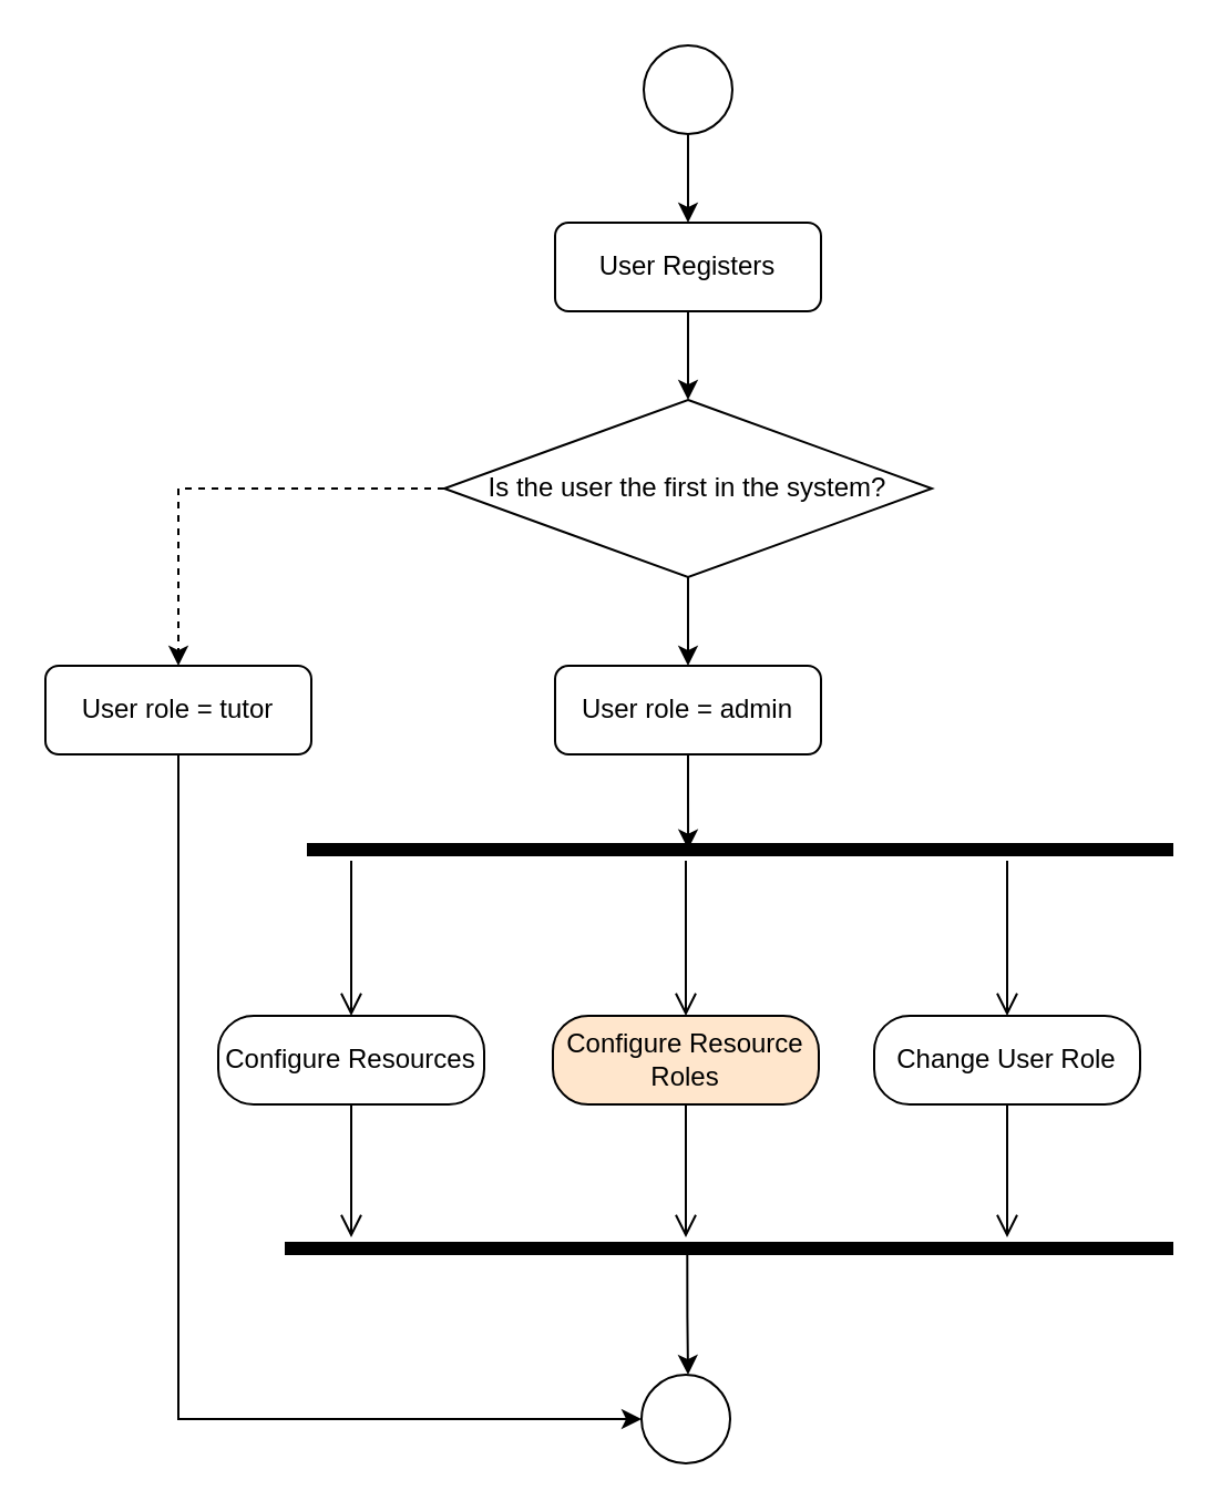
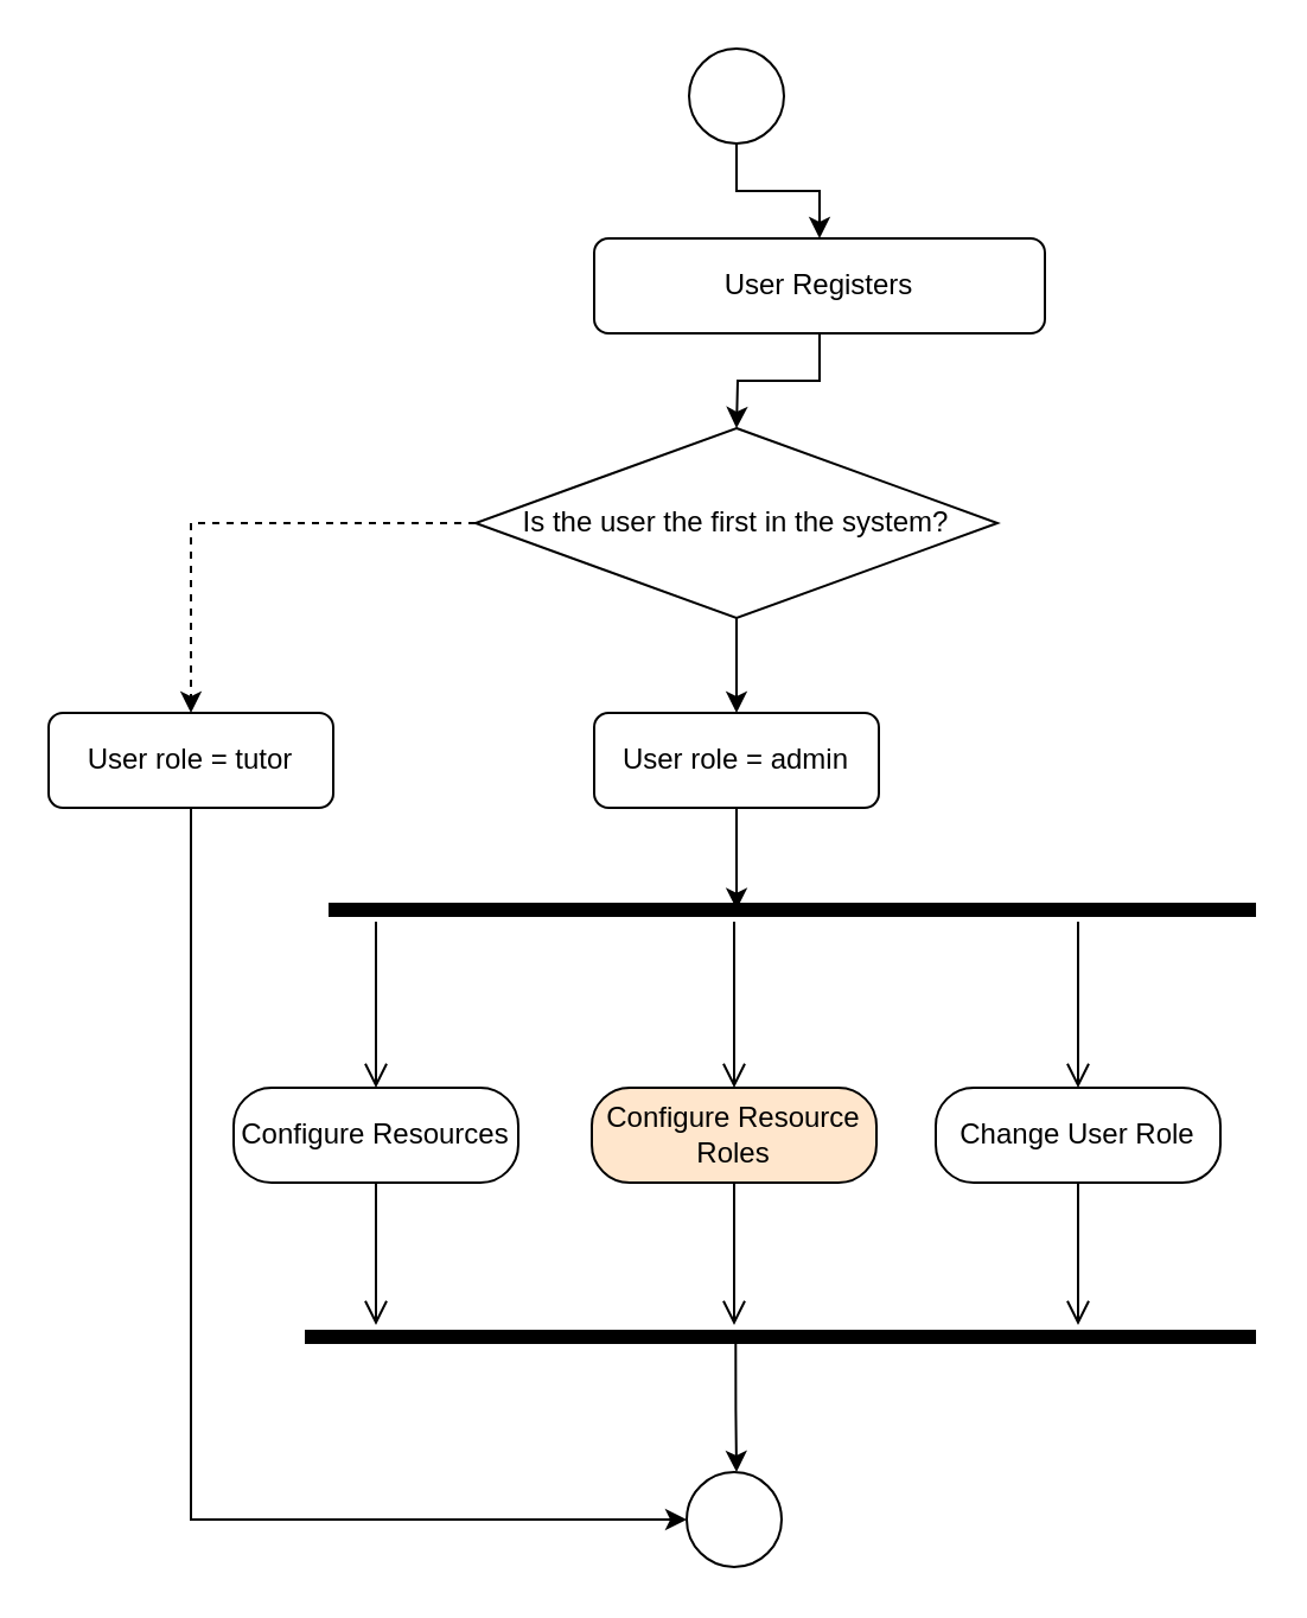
  <mxCell id="0" />
  <mxCell id="1" parent="0" />
  <mxCell id="2" style="edgeStyle=orthogonalEdgeStyle;rounded=0;orthogonalLoop=1;jettySize=auto;html=1;" parent="1" source="3" edge="1"><mxGeometry relative="1" as="geometry"><mxPoint x="310" y="180" as="targetPoint" /></mxGeometry></mxCell>
- <mxCell id="3" value="User Registers" style="rounded=1;whiteSpace=wrap;html=1;" parent="1" vertex="1"><mxGeometry x="250" y="100" width="120" height="40" as="geometry" /></mxCell>
+ <mxCell id="3" value="User Registers" style="rounded=1;whiteSpace=wrap;html=1;" parent="1" vertex="1"><mxGeometry x="250" y="100" width="190" height="40" as="geometry" /></mxCell>
  <mxCell id="4" style="edgeStyle=orthogonalEdgeStyle;rounded=0;orthogonalLoop=1;jettySize=auto;html=1;entryX=0.44;entryY=0.48;entryDx=0;entryDy=0;entryPerimeter=0;" parent="1" source="5" target="11" edge="1"><mxGeometry relative="1" as="geometry" /></mxCell>
  <mxCell id="5" value="User role = admin" style="rounded=1;whiteSpace=wrap;html=1;" parent="1" vertex="1"><mxGeometry x="250" y="300" width="120" height="40" as="geometry" /></mxCell>
  <mxCell id="6" style="edgeStyle=orthogonalEdgeStyle;rounded=0;orthogonalLoop=1;jettySize=auto;html=1;" parent="1" source="8" edge="1"><mxGeometry relative="1" as="geometry"><mxPoint x="310" y="300" as="targetPoint" /></mxGeometry></mxCell>
  <mxCell id="7" style="edgeStyle=orthogonalEdgeStyle;rounded=0;orthogonalLoop=1;jettySize=auto;html=1;exitX=0;exitY=0.5;exitDx=0;exitDy=0;entryX=0.5;entryY=0;entryDx=0;entryDy=0;dashed=1;" parent="1" source="8" target="10" edge="1"><mxGeometry relative="1" as="geometry" /></mxCell>
  <mxCell id="8" value="Is the user the first in the system?" style="rhombus;whiteSpace=wrap;html=1;" parent="1" vertex="1"><mxGeometry x="200" y="180" width="220" height="80" as="geometry" /></mxCell>
  <mxCell id="9" style="edgeStyle=orthogonalEdgeStyle;rounded=0;orthogonalLoop=1;jettySize=auto;html=1;exitX=0.5;exitY=1;exitDx=0;exitDy=0;entryX=0;entryY=0.5;entryDx=0;entryDy=0;" parent="1" source="10" target="23" edge="1"><mxGeometry relative="1" as="geometry" /></mxCell>
  <mxCell id="10" value="User role = tutor" style="rounded=1;whiteSpace=wrap;html=1;" parent="1" vertex="1"><mxGeometry x="20" y="300" width="120" height="40" as="geometry" /></mxCell>
  <mxCell id="11" value="" style="shape=line;html=1;strokeWidth=6;" parent="1" vertex="1"><mxGeometry x="138" y="378" width="391" height="10" as="geometry" /></mxCell>
  <mxCell id="12" value="" style="edgeStyle=orthogonalEdgeStyle;html=1;verticalAlign=bottom;endArrow=open;endSize=8;" parent="1" edge="1"><mxGeometry relative="1" as="geometry"><mxPoint x="309" y="458" as="targetPoint" /><mxPoint x="309" y="388" as="sourcePoint" /></mxGeometry></mxCell>
  <mxCell id="13" value="Configure Resource Roles" style="rounded=1;whiteSpace=wrap;html=1;arcSize=40;fillColor=#ffe6cc;" parent="1" vertex="1"><mxGeometry x="249" y="458" width="120" height="40" as="geometry" /></mxCell>
  <mxCell id="14" value="" style="edgeStyle=orthogonalEdgeStyle;html=1;verticalAlign=bottom;endArrow=open;endSize=8;" parent="1" source="13" edge="1"><mxGeometry relative="1" as="geometry"><mxPoint x="309" y="558" as="targetPoint" /></mxGeometry></mxCell>
  <mxCell id="15" style="edgeStyle=orthogonalEdgeStyle;rounded=0;orthogonalLoop=1;jettySize=auto;html=1;exitX=0.453;exitY=0.72;exitDx=0;exitDy=0;exitPerimeter=0;" parent="1" source="16" edge="1"><mxGeometry relative="1" as="geometry"><mxPoint x="310" y="620" as="targetPoint" /></mxGeometry></mxCell>
  <mxCell id="16" value="" style="shape=line;html=1;strokeWidth=6;" parent="1" vertex="1"><mxGeometry x="128" y="558" width="401" height="10" as="geometry" /></mxCell>
  <mxCell id="17" value="" style="edgeStyle=orthogonalEdgeStyle;html=1;verticalAlign=bottom;endArrow=open;endSize=8;" parent="1" edge="1"><mxGeometry relative="1" as="geometry"><mxPoint x="454" y="458" as="targetPoint" /><mxPoint x="454" y="388" as="sourcePoint" /></mxGeometry></mxCell>
  <mxCell id="18" value="Change User Role" style="rounded=1;whiteSpace=wrap;html=1;arcSize=40;" parent="1" vertex="1"><mxGeometry x="394" y="458" width="120" height="40" as="geometry" /></mxCell>
  <mxCell id="19" value="" style="edgeStyle=orthogonalEdgeStyle;html=1;verticalAlign=bottom;endArrow=open;endSize=8;" parent="1" source="18" edge="1"><mxGeometry relative="1" as="geometry"><mxPoint x="454" y="558" as="targetPoint" /></mxGeometry></mxCell>
  <mxCell id="20" value="" style="edgeStyle=orthogonalEdgeStyle;html=1;verticalAlign=bottom;endArrow=open;endSize=8;" parent="1" edge="1"><mxGeometry relative="1" as="geometry"><mxPoint x="158" y="458" as="targetPoint" /><mxPoint x="158" y="388" as="sourcePoint" /></mxGeometry></mxCell>
  <mxCell id="21" value="Configure Resources" style="rounded=1;whiteSpace=wrap;html=1;arcSize=40;" parent="1" vertex="1"><mxGeometry x="98" y="458" width="120" height="40" as="geometry" /></mxCell>
  <mxCell id="22" value="" style="edgeStyle=orthogonalEdgeStyle;html=1;verticalAlign=bottom;endArrow=open;endSize=8;" parent="1" source="21" edge="1"><mxGeometry relative="1" as="geometry"><mxPoint x="158" y="558" as="targetPoint" /></mxGeometry></mxCell>
  <mxCell id="23" value="" style="ellipse;whiteSpace=wrap;html=1;" parent="1" vertex="1"><mxGeometry x="289" y="620" width="40" height="40" as="geometry" /></mxCell>
  <mxCell id="24" style="edgeStyle=orthogonalEdgeStyle;rounded=0;orthogonalLoop=1;jettySize=auto;html=1;" parent="1" source="25" target="3" edge="1"><mxGeometry relative="1" as="geometry" /></mxCell>
  <mxCell id="25" value="" style="ellipse;whiteSpace=wrap;html=1;" parent="1" vertex="1"><mxGeometry x="290" y="20" width="40" height="40" as="geometry" /></mxCell>
